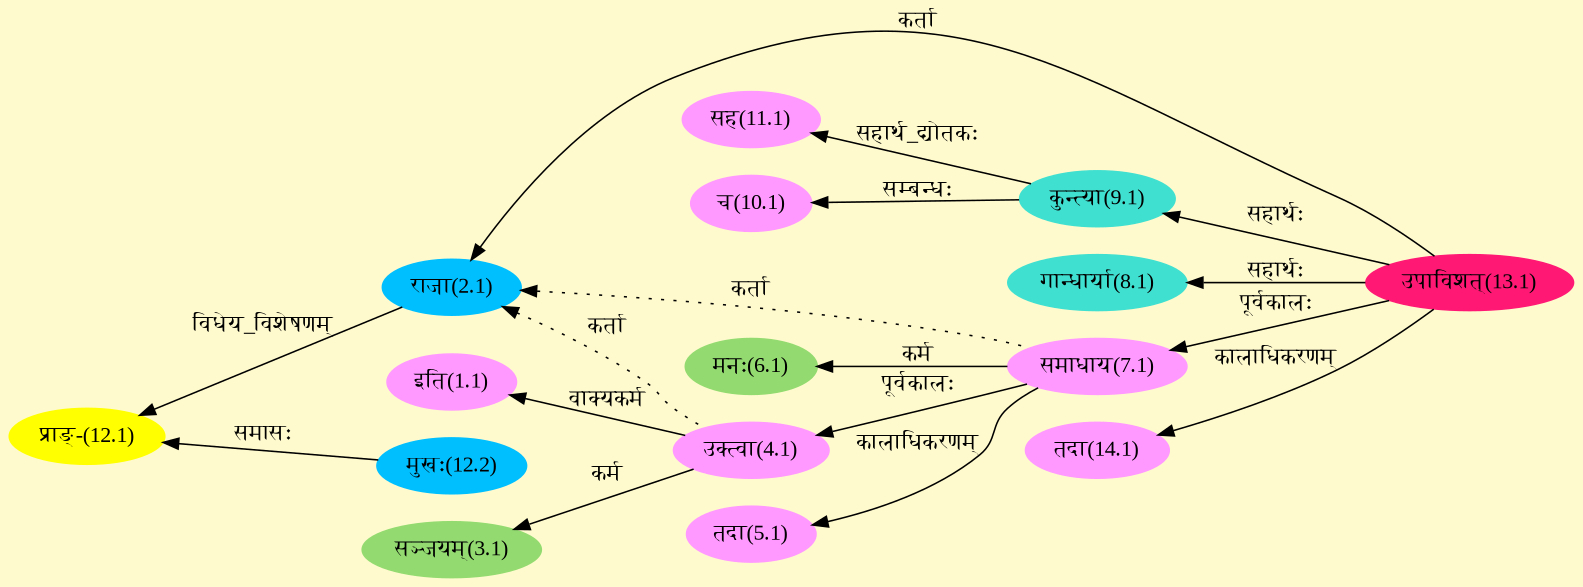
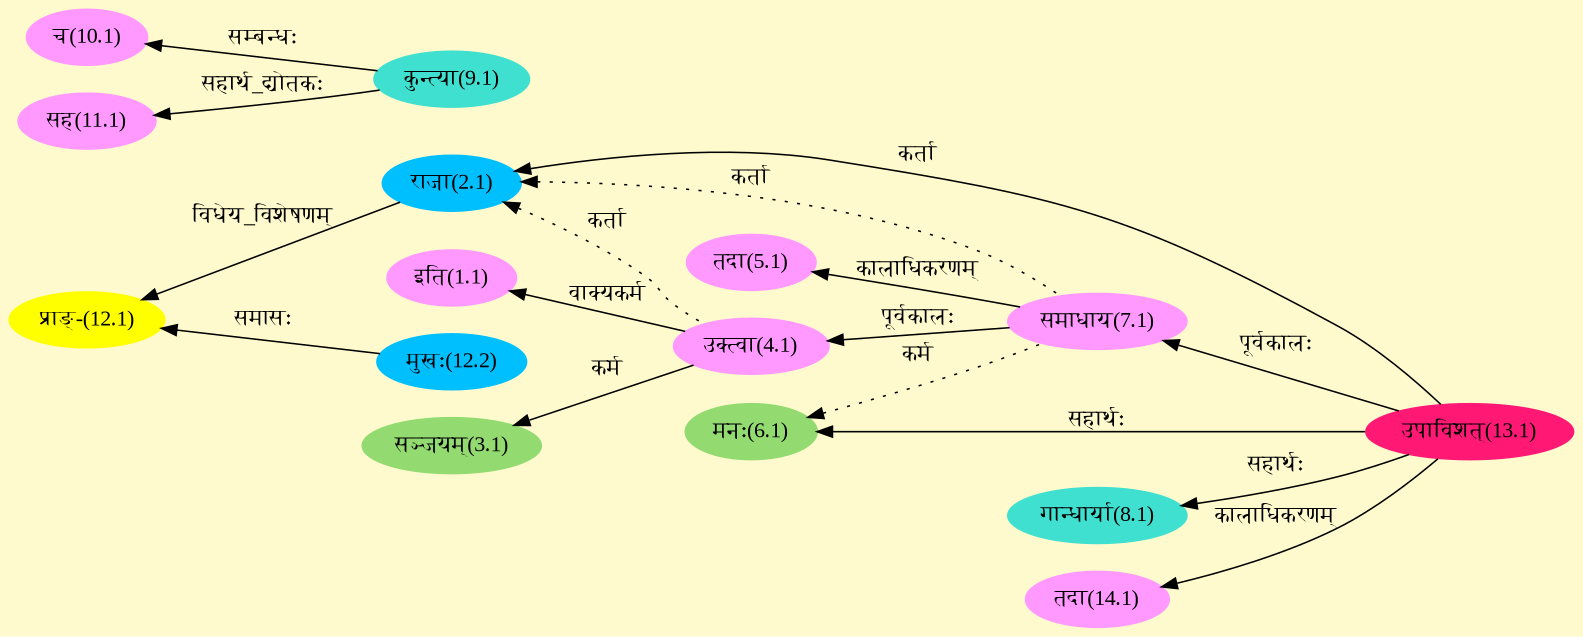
  digraph {
    bgcolor=lemonchiffon1
    compound=true
    fontname="Liberation Serif"
    rankdir=LR
    node [color="#FF99FF" fontname="Liberation Serif" style=filled]
    edge [dir=back fontname="Liberation Serif"]
    n1 [label="इति(1.1)"]
    n2 [label="उक्त्वा(4.1)"]
    n3 [label="समाधाय(7.1)"]
    n4 [color="#FF1975" label="उपाविशत्(13.1)"]
    n5 [color="#00BFFF" label="राजा(2.1)"]
    n6 [color="#93DB70" label="सञ्जयम्(3.1)"]
    n7 [label="तदा(5.1)"]
    n8 [color="#93DB70" label="मनः(6.1)"]
    n9 [color="#40E0D0" label="गान्धार्या(8.1)"]
    n10 [color="#40E0D0" label="कुन्त्या(9.1)"]
    n11 [label="च(10.1)"]
    n12 [label="सह(11.1)"]
    n13 [color="#FFFF00" label="प्राङ्-(12.1)"]
    n14 [color="#00BFFF" label="मुखः(12.2)"]
    n15 [label="तदा(14.1)"]
    n1 -> n2 [label="वाक्यकर्म"]
    n2 -> n3 [label="पूर्वकालः"]
    n3 -> n4 [label="पूर्वकालः"]
    n5 -> n2 [label="कर्ता" style=dotted]
    n5 -> n3 [label="कर्ता" style=dotted]
    n5 -> n4 [label="कर्ता"]
    n6 -> n2 [label="कर्म"]
    n7 -> n3 [label="कालाधिकरणम्"]
-   n8 -> n3 [label="कर्म"]
+   n8 -> n3 [label="कर्म" style=dotted]
    n9 -> n4 [label="सहार्थः"]
-   n10 -> n4 [label="सहार्थः"]
+   n8 -> n4 [label="सहार्थः"]
    n11 -> n10 [label="सम्बन्धः"]
    n12 -> n10 [label="सहार्थ_द्योतकः"]
    n13 -> n5 [label="विधेय_विशेषणम्"]
    n13 -> n14 [label="समासः"]
    n15 -> n4 [label="कालाधिकरणम्"]
  }
